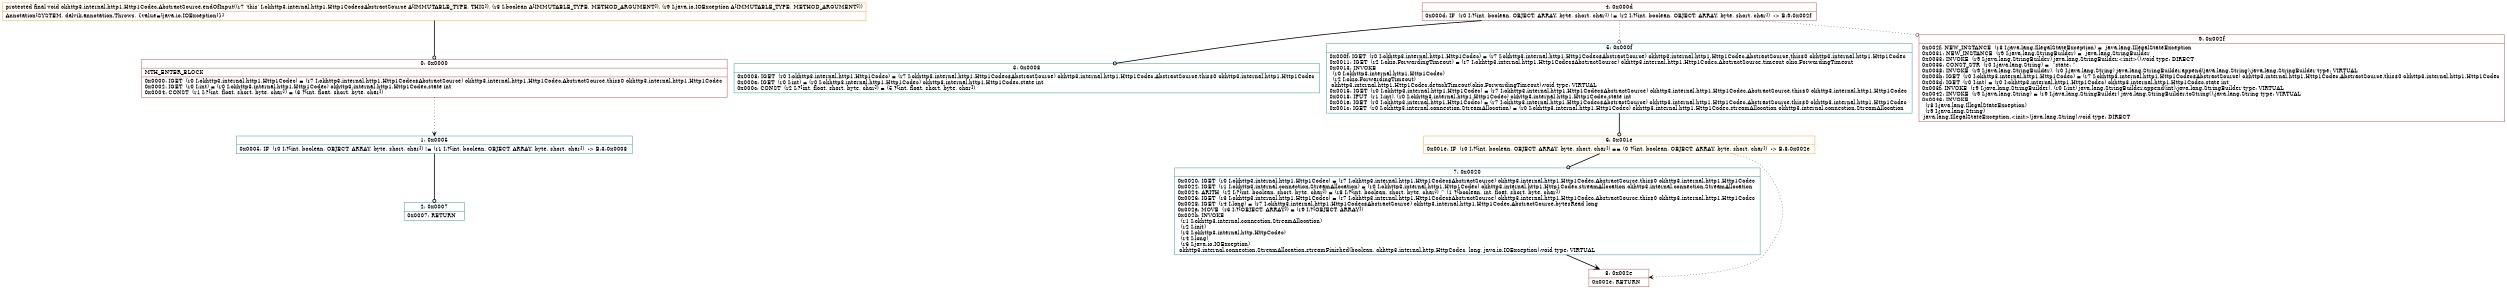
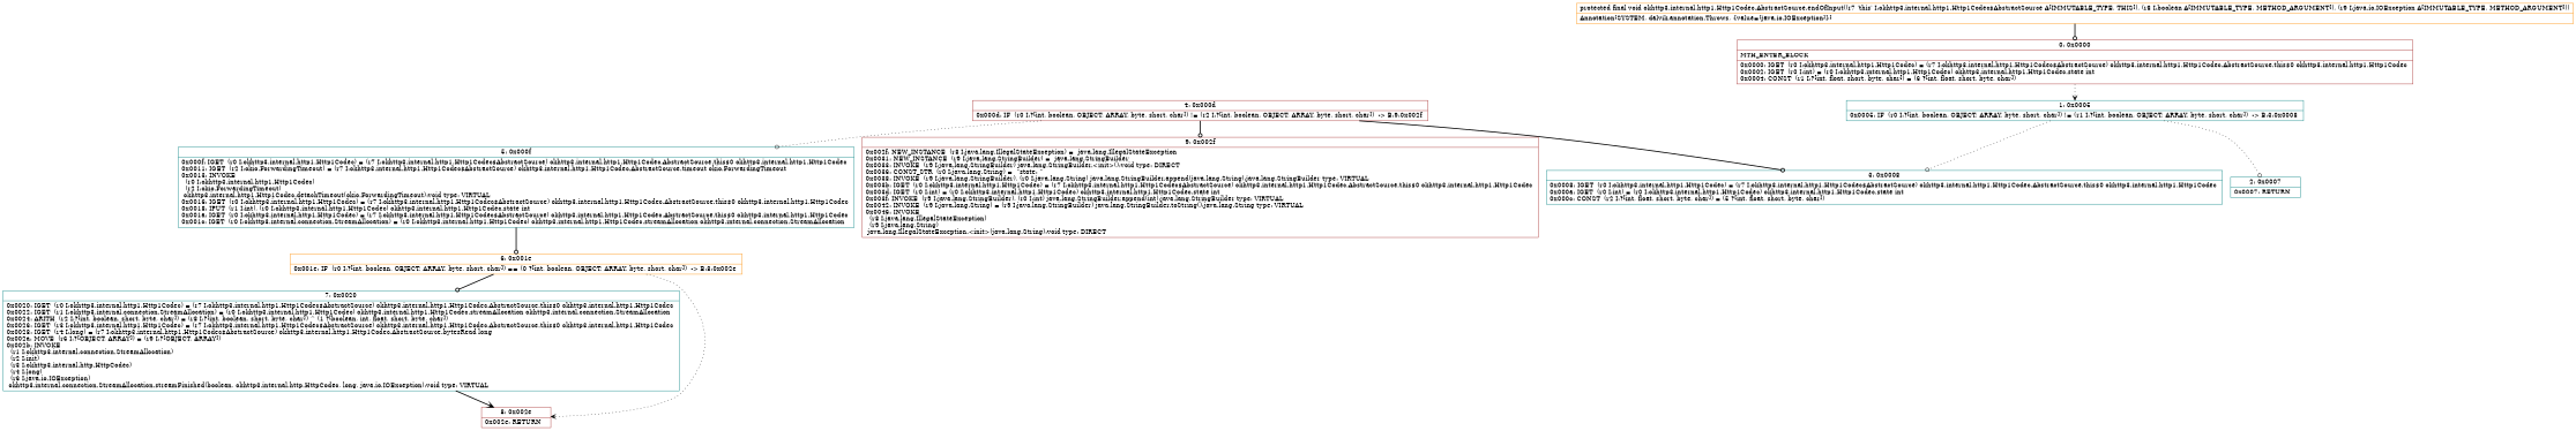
  digraph {
    node [color=teal shape=record]
    edge [arrowhead=odot style=bold]
    n1 [color=brown label="{0\:\ 0x0000|MTH_ENTER_BLOCK\l|0x0000: IGET  (r0 I:okhttp3.internal.http1.Http1Codec) = (r7 I:okhttp3.internal.http1.Http1Codec$AbstractSource) okhttp3.internal.http1.Http1Codec.AbstractSource.this$0 okhttp3.internal.http1.Http1Codec \l0x0002: IGET  (r0 I:int) = (r0 I:okhttp3.internal.http1.Http1Codec) okhttp3.internal.http1.Http1Codec.state int \l0x0004: CONST  (r1 I:?[int, float, short, byte, char]) = (6 ?[int, float, short, byte, char]) \l}"]
    n2 [label="{1\:\ 0x0005|0x0005: IF  (r0 I:?[int, boolean, OBJECT, ARRAY, byte, short, char]) != (r1 I:?[int, boolean, OBJECT, ARRAY, byte, short, char])  \-\> B:3:0x0008 \l}"]
    n3 [label="{2\:\ 0x0007|0x0007: RETURN   \l}"]
    n4 [label="{3\:\ 0x0008|0x0008: IGET  (r0 I:okhttp3.internal.http1.Http1Codec) = (r7 I:okhttp3.internal.http1.Http1Codec$AbstractSource) okhttp3.internal.http1.Http1Codec.AbstractSource.this$0 okhttp3.internal.http1.Http1Codec \l0x000a: IGET  (r0 I:int) = (r0 I:okhttp3.internal.http1.Http1Codec) okhttp3.internal.http1.Http1Codec.state int \l0x000c: CONST  (r2 I:?[int, float, short, byte, char]) = (5 ?[int, float, short, byte, char]) \l}"]
    n5 [color=brown label="{4\:\ 0x000d|0x000d: IF  (r0 I:?[int, boolean, OBJECT, ARRAY, byte, short, char]) != (r2 I:?[int, boolean, OBJECT, ARRAY, byte, short, char])  \-\> B:9:0x002f \l}"]
    n6 [label="{5\:\ 0x000f|0x000f: IGET  (r0 I:okhttp3.internal.http1.Http1Codec) = (r7 I:okhttp3.internal.http1.Http1Codec$AbstractSource) okhttp3.internal.http1.Http1Codec.AbstractSource.this$0 okhttp3.internal.http1.Http1Codec \l0x0011: IGET  (r2 I:okio.ForwardingTimeout) = (r7 I:okhttp3.internal.http1.Http1Codec$AbstractSource) okhttp3.internal.http1.Http1Codec.AbstractSource.timeout okio.ForwardingTimeout \l0x0013: INVOKE  \l  (r0 I:okhttp3.internal.http1.Http1Codec)\l  (r2 I:okio.ForwardingTimeout)\l okhttp3.internal.http1.Http1Codec.detachTimeout(okio.ForwardingTimeout):void type: VIRTUAL \l0x0016: IGET  (r0 I:okhttp3.internal.http1.Http1Codec) = (r7 I:okhttp3.internal.http1.Http1Codec$AbstractSource) okhttp3.internal.http1.Http1Codec.AbstractSource.this$0 okhttp3.internal.http1.Http1Codec \l0x0018: IPUT  (r1 I:int), (r0 I:okhttp3.internal.http1.Http1Codec) okhttp3.internal.http1.Http1Codec.state int \l0x001a: IGET  (r0 I:okhttp3.internal.http1.Http1Codec) = (r7 I:okhttp3.internal.http1.Http1Codec$AbstractSource) okhttp3.internal.http1.Http1Codec.AbstractSource.this$0 okhttp3.internal.http1.Http1Codec \l0x001c: IGET  (r0 I:okhttp3.internal.connection.StreamAllocation) = (r0 I:okhttp3.internal.http1.Http1Codec) okhttp3.internal.http1.Http1Codec.streamAllocation okhttp3.internal.connection.StreamAllocation \l}"]
    n7 [color=brown label="{9\:\ 0x002f|0x002f: NEW_INSTANCE  (r8 I:java.lang.IllegalStateException) =  java.lang.IllegalStateException \l0x0031: NEW_INSTANCE  (r9 I:java.lang.StringBuilder) =  java.lang.StringBuilder \l0x0033: INVOKE  (r9 I:java.lang.StringBuilder) java.lang.StringBuilder.\<init\>():void type: DIRECT \l0x0036: CONST_STR  (r0 I:java.lang.String) =  \"state: \" \l0x0038: INVOKE  (r9 I:java.lang.StringBuilder), (r0 I:java.lang.String) java.lang.StringBuilder.append(java.lang.String):java.lang.StringBuilder type: VIRTUAL \l0x003b: IGET  (r0 I:okhttp3.internal.http1.Http1Codec) = (r7 I:okhttp3.internal.http1.Http1Codec$AbstractSource) okhttp3.internal.http1.Http1Codec.AbstractSource.this$0 okhttp3.internal.http1.Http1Codec \l0x003d: IGET  (r0 I:int) = (r0 I:okhttp3.internal.http1.Http1Codec) okhttp3.internal.http1.Http1Codec.state int \l0x003f: INVOKE  (r9 I:java.lang.StringBuilder), (r0 I:int) java.lang.StringBuilder.append(int):java.lang.StringBuilder type: VIRTUAL \l0x0042: INVOKE  (r9 I:java.lang.String) = (r9 I:java.lang.StringBuilder) java.lang.StringBuilder.toString():java.lang.String type: VIRTUAL \l0x0046: INVOKE  \l  (r8 I:java.lang.IllegalStateException)\l  (r9 I:java.lang.String)\l java.lang.IllegalStateException.\<init\>(java.lang.String):void type: DIRECT \l}"]
    n8 [color=darkorange label="{6\:\ 0x001e|0x001e: IF  (r0 I:?[int, boolean, OBJECT, ARRAY, byte, short, char]) == (0 ?[int, boolean, OBJECT, ARRAY, byte, short, char])  \-\> B:8:0x002e \l}"]
    n9 [label="{7\:\ 0x0020|0x0020: IGET  (r0 I:okhttp3.internal.http1.Http1Codec) = (r7 I:okhttp3.internal.http1.Http1Codec$AbstractSource) okhttp3.internal.http1.Http1Codec.AbstractSource.this$0 okhttp3.internal.http1.Http1Codec \l0x0022: IGET  (r1 I:okhttp3.internal.connection.StreamAllocation) = (r0 I:okhttp3.internal.http1.Http1Codec) okhttp3.internal.http1.Http1Codec.streamAllocation okhttp3.internal.connection.StreamAllocation \l0x0024: ARITH  (r2 I:?[int, boolean, short, byte, char]) = (r8 I:?[int, boolean, short, byte, char]) ^ (1 ?[boolean, int, float, short, byte, char]) \l0x0026: IGET  (r3 I:okhttp3.internal.http1.Http1Codec) = (r7 I:okhttp3.internal.http1.Http1Codec$AbstractSource) okhttp3.internal.http1.Http1Codec.AbstractSource.this$0 okhttp3.internal.http1.Http1Codec \l0x0028: IGET  (r4 I:long) = (r7 I:okhttp3.internal.http1.Http1Codec$AbstractSource) okhttp3.internal.http1.Http1Codec.AbstractSource.bytesRead long \l0x002a: MOVE  (r6 I:?[OBJECT, ARRAY]) = (r9 I:?[OBJECT, ARRAY]) \l0x002b: INVOKE  \l  (r1 I:okhttp3.internal.connection.StreamAllocation)\l  (r2 I:init)\l  (r3 I:okhttp3.internal.http.HttpCodec)\l  (r4 I:long)\l  (r6 I:java.io.IOException)\l okhttp3.internal.connection.StreamAllocation.streamFinished(boolean, okhttp3.internal.http.HttpCodec, long, java.io.IOException):void type: VIRTUAL \l}"]
    n10 [color=brown label="{8\:\ 0x002e|0x002e: RETURN   \l}"]
    n11 [color=darkorange label="{protected final void okhttp3.internal.http1.Http1Codec.AbstractSource.endOfInput((r7 'this' I:okhttp3.internal.http1.Http1Codec$AbstractSource A[IMMUTABLE_TYPE, THIS]), (r8 I:boolean A[IMMUTABLE_TYPE, METHOD_ARGUMENT]), (r9 I:java.io.IOException A[IMMUTABLE_TYPE, METHOD_ARGUMENT]))  | Annotation[SYSTEM, dalvik.annotation.Throws, \{value=[java.io.IOException]\}]\l}"]
    n1 -> n2 [arrowhead=vee style=dotted]
-   n2 -> n3
+   n2 -> n3 [style=dotted]
+   n2 -> n4 [style=dotted]
    n5 -> n4
    n5 -> n6 [style=dotted]
-   n5 -> n7 [style=dotted]
+   n5 -> n7
    n6 -> n8
    n8 -> n9
    n8 -> n10 [arrowhead=vee style=dotted]
    n9 -> n10 [arrowhead=vee]
    n11 -> n1
  }
